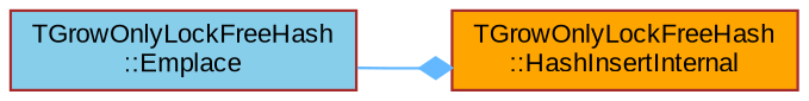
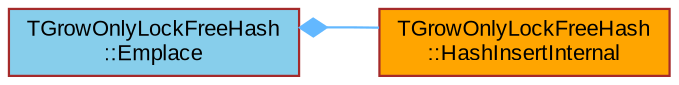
  digraph {
    rankdir=LR
    fontname="Liberation Sans"
    node [color=brown fontname="Liberation Sans" fontsize=10 shape=box style=filled]
    n1 [fillcolor=skyblue fontcolor=black height=0.2 label="TGrowOnlyLockFreeHash\l::Emplace" width=0.4]
    n2 [fillcolor=orange height=0.2 label="TGrowOnlyLockFreeHash\l::HashInsertInternal" width=0.4]
-   n1 -> n2 [color=steelblue1 fontname="Liberation Sans" fontsize=10 labelfontname=Helvetica labelfontsize=10 style=solid arrowhead=diamond]
+   n2 -> n1 [color=steelblue1 fontname="Liberation Sans" fontsize=10 labelfontname=Helvetica labelfontsize=10 style=solid arrowhead=diamond]
  }
